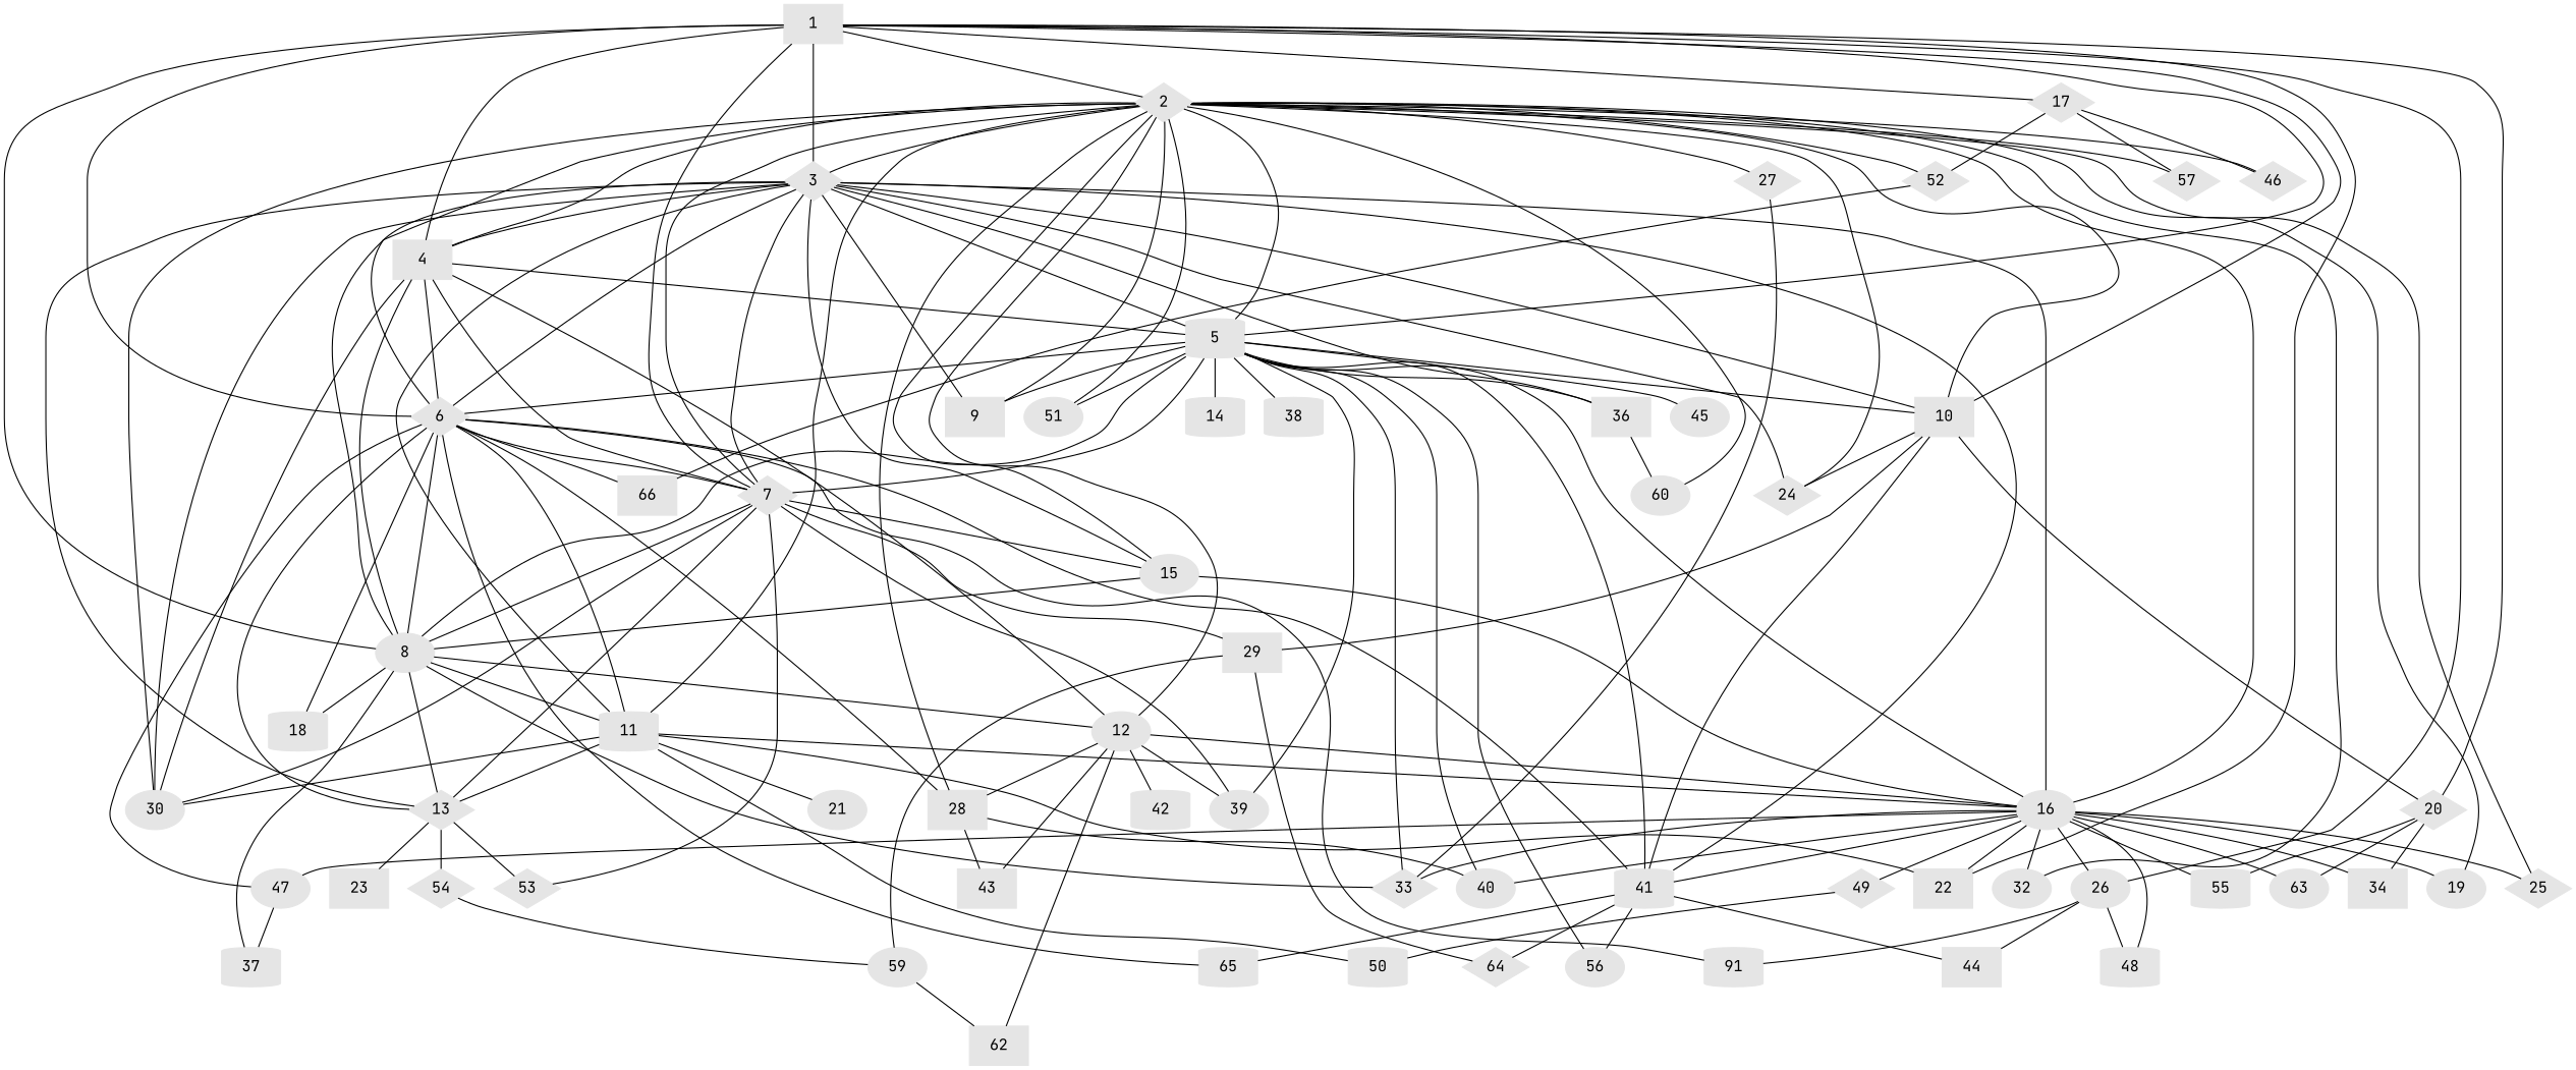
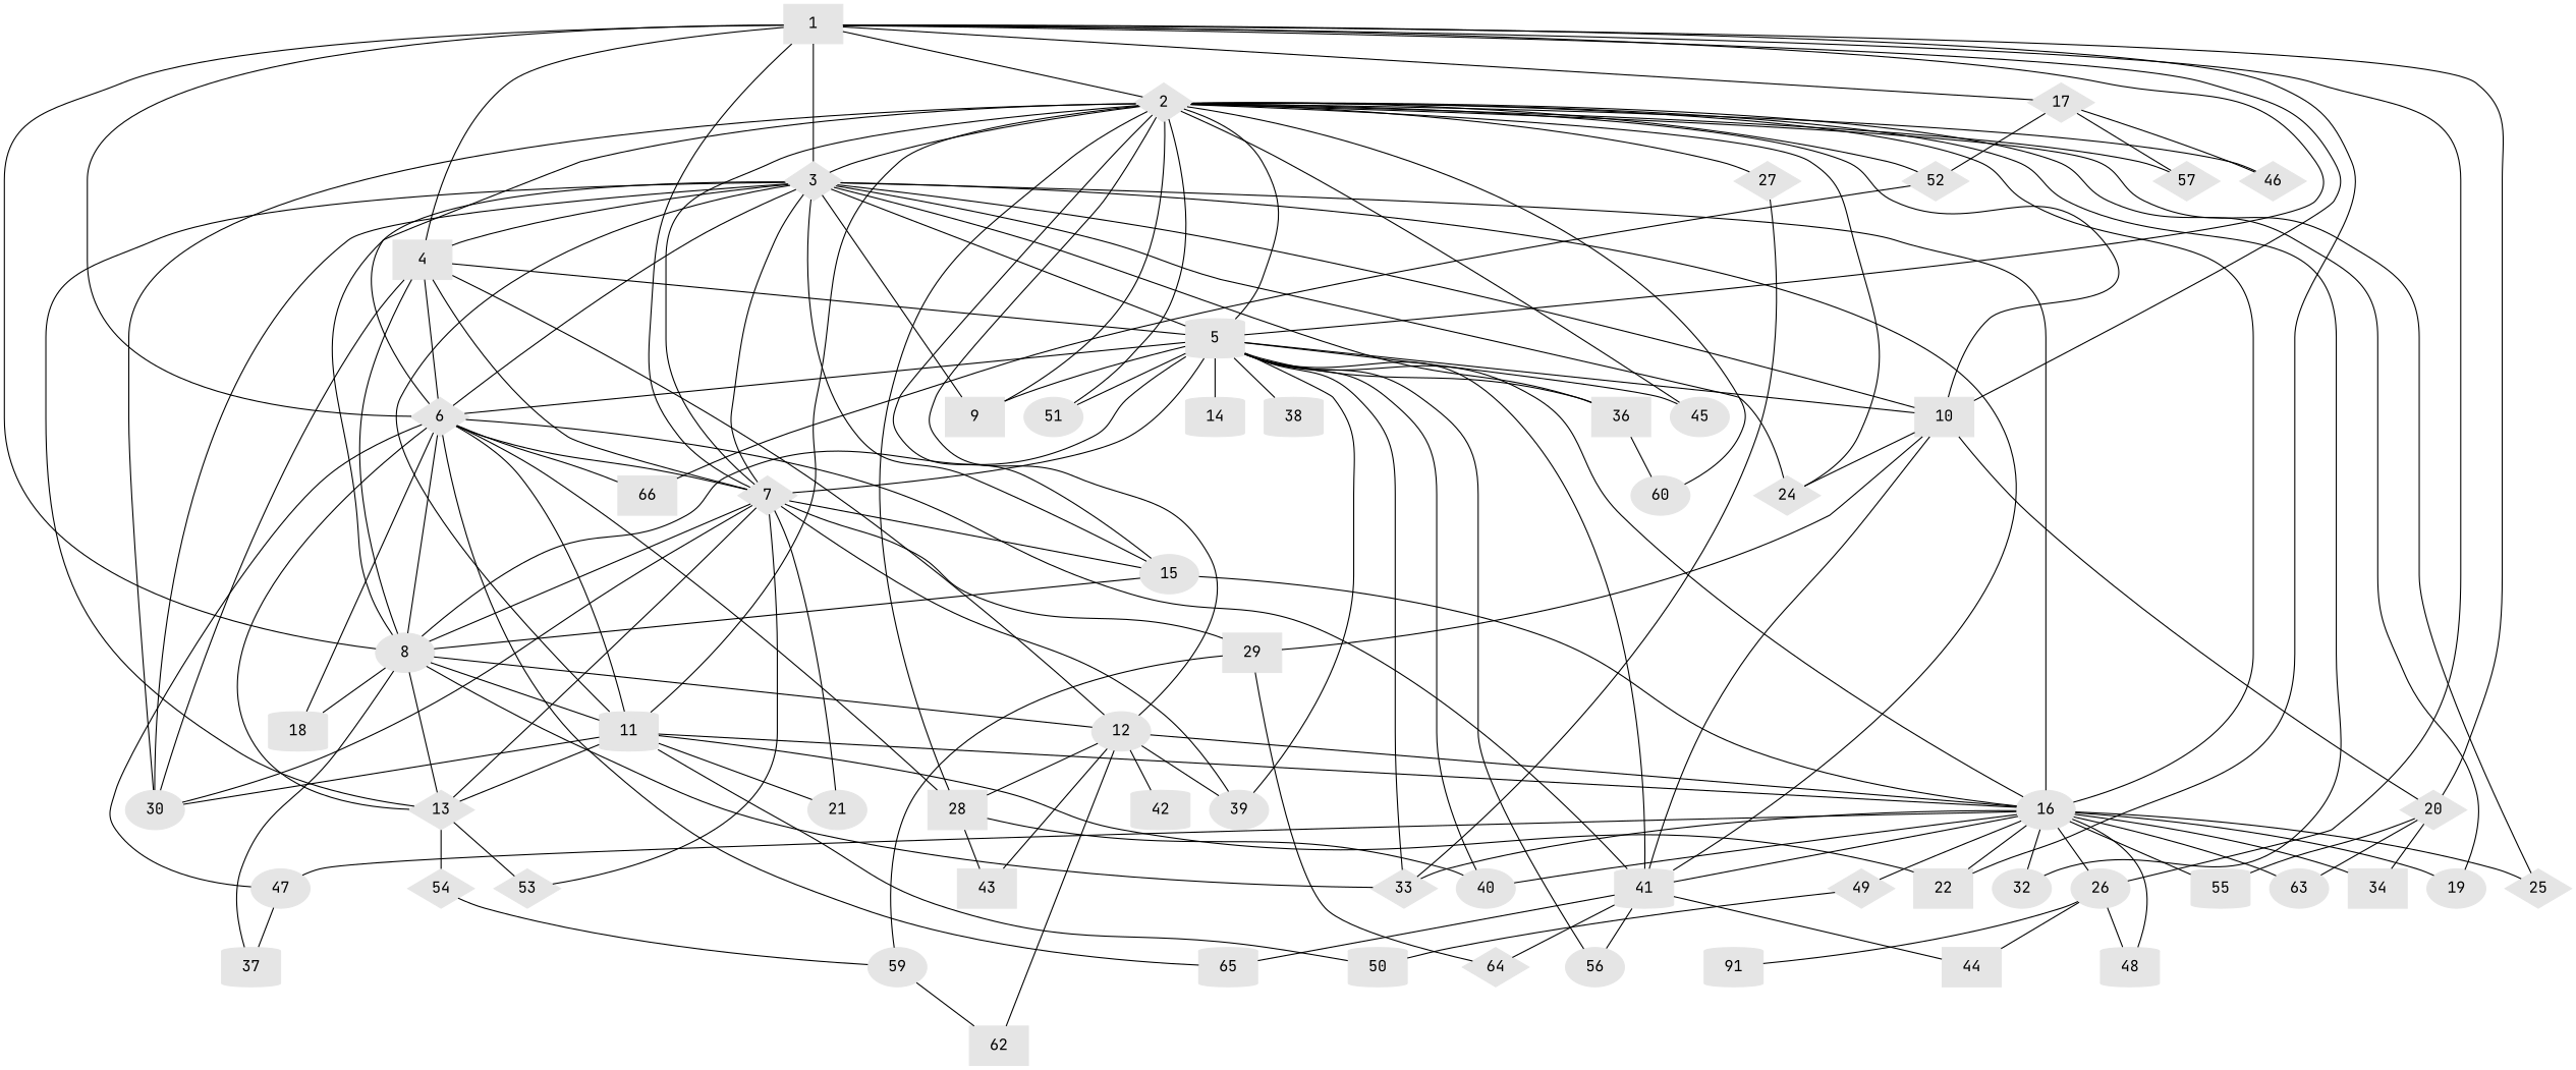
  graph {
    fontname="JetBrains Mono"
    node [color=gray90 fontname="JetBrains Mono" shape=diamond style=filled]
    edge [fontname="JetBrains Mono" weight=1.0]
    1 [shape=box]
    2
    3
    4 [shape=box]
    5 [shape=cylinder]
    6
    7
    8 [shape=ellipse]
    10 [shape=box]
    17
    20
    22 [shape=box]
    26 [shape=ellipse]
    9 [shape=box]
    11 [shape=cylinder]
    12 [shape=ellipse]
    15 [shape=ellipse]
    16 [shape=ellipse]
    19 [shape=ellipse]
    24
    25
    27
    28 [shape=box]
    30 [shape=ellipse]
    32 [shape=ellipse]
    46
    51 [shape=ellipse]
    52
    57
    60 [shape=ellipse]
    13
    36 [shape=box]
    41 [shape=cylinder]
    14 [shape=cylinder]
    33
    38 [shape=cylinder]
    39 [shape=ellipse]
    40 [shape=ellipse]
    45 [shape=ellipse]
    56 [shape=ellipse]
    18 [shape=cylinder]
    47 [shape=ellipse]
    n43 [label=91 shape=cylinder]
    65 [shape=cylinder]
    66 [shape=box]
    21 [shape=ellipse]
    29 [shape=box]
    53
    37 [shape=cylinder]
    34 [shape=box]
    55 [shape=cylinder]
    63 [shape=ellipse]
    48 [shape=cylinder]
    44 [shape=box]
    50 [shape=cylinder]
    42 [shape=cylinder]
    43 [shape=box]
    62 [shape=box]
    49
-   23 [shape=box]
    54
    64
    59 [shape=ellipse]
    1 -- 2 [weight=2.0]
    1 -- 3 [weight=2.0]
    1 -- 4 [weight=2.0]
    1 -- 5
    1 -- 6
    1 -- 7 [weight=2.0]
    1 -- 8 [weight=2.0]
    1 -- 10
    1 -- 17
    1 -- 20
    1 -- 22
    1 -- 26
    2 -- 3 [weight=2.0]
-   2 -- 4 [weight=2.0]
+   2 -- 45 [weight=2.0]
    2 -- 5 [weight=2.0]
    2 -- 6 [weight=3.0]
    2 -- 7 [weight=2.0]
    2 -- 10
    2 -- 9
    2 -- 11 [weight=2.0]
    2 -- 12
    2 -- 15
    2 -- 16 [weight=2.0]
    2 -- 19
    2 -- 24
    2 -- 25
    2 -- 27 [weight=2.0]
    2 -- 28 [weight=2.0]
    2 -- 30
    2 -- 32
    2 -- 46
    2 -- 51
    2 -- 52
    2 -- 57
    2 -- 60
    3 -- 4
    3 -- 5
    3 -- 6 [weight=2.0]
    3 -- 7
    3 -- 8 [weight=3.0]
    3 -- 10
    3 -- 9 [weight=2.0]
    3 -- 11 [weight=2.0]
    3 -- 15
    3 -- 16 [weight=13.0]
    3 -- 24
    3 -- 30
    3 -- 13
    3 -- 36
    3 -- 41
    4 -- 5 [weight=12.0]
    4 -- 6
    4 -- 7
    4 -- 8 [weight=3.0]
    4 -- 12
    4 -- 30
    5 -- 6
    5 -- 7
    5 -- 8 [weight=5.0]
    5 -- 10 [weight=2.0]
    5 -- 9
    5 -- 16 [weight=4.0]
    5 -- 51
    5 -- 36 [weight=3.0]
    5 -- 41
    5 -- 14
    5 -- 33
    5 -- 38
    5 -- 39
    5 -- 40
    5 -- 45
    5 -- 56
    6 -- 7
    6 -- 8 [weight=2.0]
    6 -- 11
    6 -- 28
    6 -- 13
    6 -- 41
    6 -- 18
    6 -- 47
-   6 -- n43
    6 -- 65
    6 -- 66
    7 -- 8 [weight=2.0]
    7 -- 15
    7 -- 30
    7 -- 13
    7 -- 39
+   7 -- 21
    7 -- 29
    7 -- 53
    8 -- 11 [weight=9.0]
    8 -- 12
    8 -- 13
    8 -- 33
    8 -- 18
    8 -- 37
    10 -- 20
    10 -- 24
    10 -- 41
    10 -- 29
    17 -- 46
    17 -- 52
    17 -- 57
    20 -- 34
    20 -- 55
    20 -- 63
    26 -- n43
    26 -- 48
    26 -- 44
    11 -- 22
    11 -- 16
    11 -- 30
    11 -- 13
    11 -- 21
    11 -- 50
    12 -- 16
    12 -- 28
    12 -- 39
    12 -- 42 [weight=2.0]
    12 -- 43
    12 -- 62
    15 -- 8 [weight=4.0]
    15 -- 16
    16 -- 22
    16 -- 26
    16 -- 19
    16 -- 25
    16 -- 32
    16 -- 41
    16 -- 33
    16 -- 40
    16 -- 47
    16 -- 34
    16 -- 55
    16 -- 63
    16 -- 48
    16 -- 49 [weight=2.0]
    27 -- 33
    28 -- 40
    28 -- 43
    52 -- 66
    13 -- 53
-   13 -- 23
    13 -- 54 [weight=2.0]
    36 -- 60
    41 -- 56
    41 -- 65
    41 -- 44
    41 -- 64
    47 -- 37
    29 -- 64
    29 -- 59
    49 -- 50
    54 -- 59
    59 -- 62
  }
